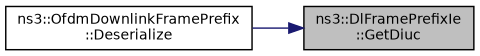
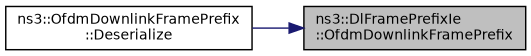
  digraph {
    rankdir=RL
    node [color=black fontname=Helvetica fontsize=10 shape=record style=filled]
-   n1 [fillcolor=grey75 fontcolor=black height=0.2 label="ns3::DlFramePrefixIe\l::GetDiuc" width=0.4]
+   n1 [fillcolor=grey75 fontcolor=black height=0.2 label="ns3::DlFramePrefixIe\l::OfdmDownlinkFramePrefix" width=0.4]
    n2 [fillcolor=white height=0.2 label="ns3::OfdmDownlinkFramePrefix\l::Deserialize" width=0.4]
    n1 -> n2 [color=midnightblue dir=back fontname=Helvetica fontsize=10 labelfontname=Helvetica labelfontsize=10 style=solid]
  }
